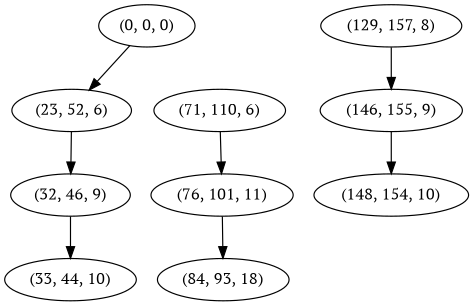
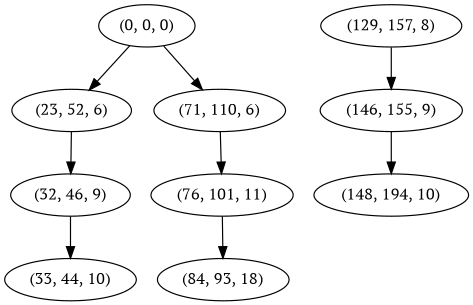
  digraph {
    fontname="PT Serif"
    node [fontname="PT Serif"]
    edge [fontname="PT Serif"]
    "(0, 0, 0)"
    "(23, 52, 6)"
    "(71, 110, 6)"
    "(32, 46, 9)"
    "(76, 101, 11)"
    "(33, 44, 10)"
    "(84, 93, 18)"
    "(129, 157, 8)"
    "(146, 155, 9)"
-   "(148, 154, 10)"
+   "(148, 154, 10)" [label="(148, 194, 10)"]
    "(0, 0, 0)" -> "(23, 52, 6)"
+   "(0, 0, 0)" -> "(71, 110, 6)"
    "(23, 52, 6)" -> "(32, 46, 9)"
    "(71, 110, 6)" -> "(76, 101, 11)"
    "(32, 46, 9)" -> "(33, 44, 10)"
    "(76, 101, 11)" -> "(84, 93, 18)"
    "(129, 157, 8)" -> "(146, 155, 9)"
    "(146, 155, 9)" -> "(148, 154, 10)"
  }
